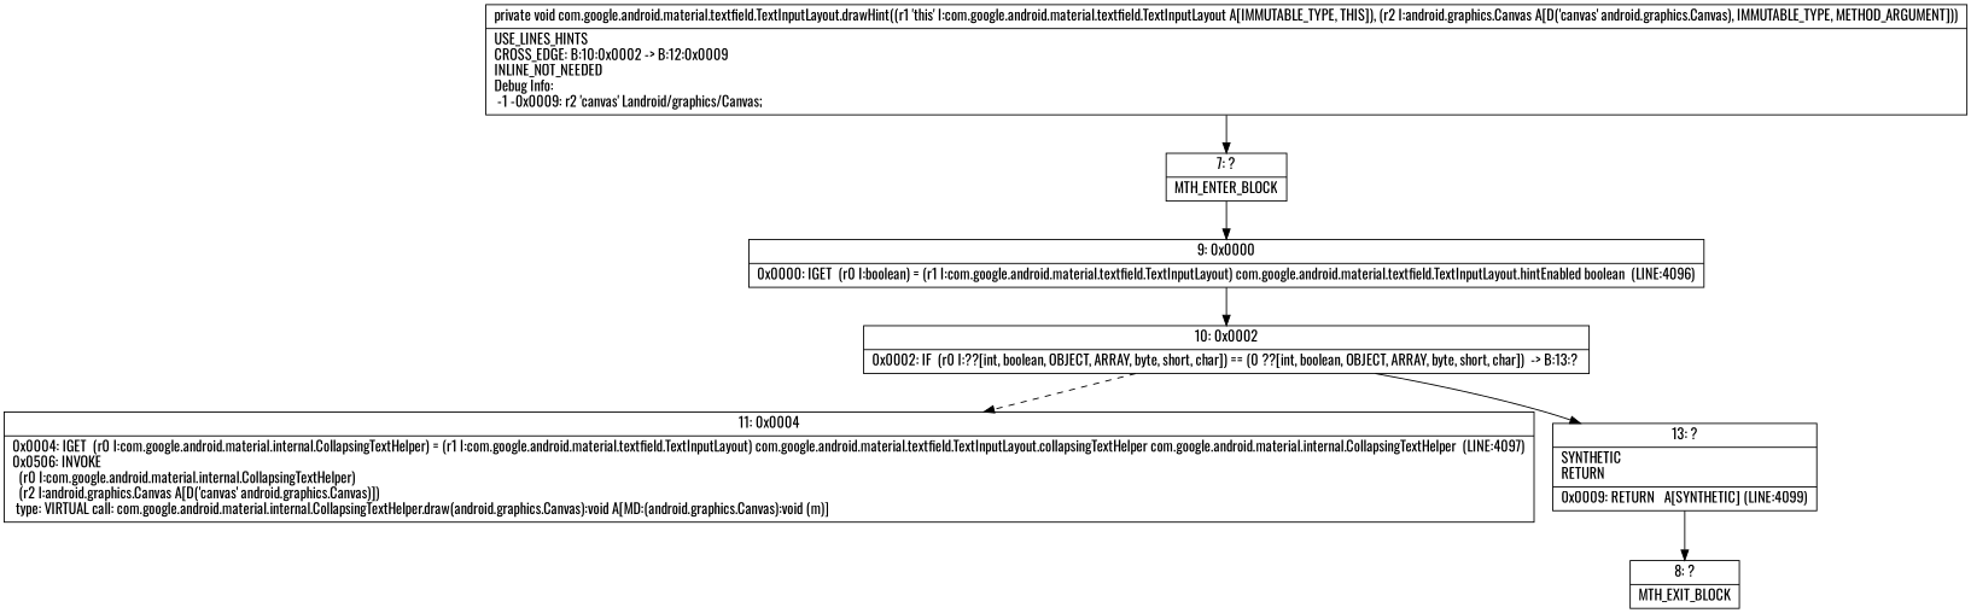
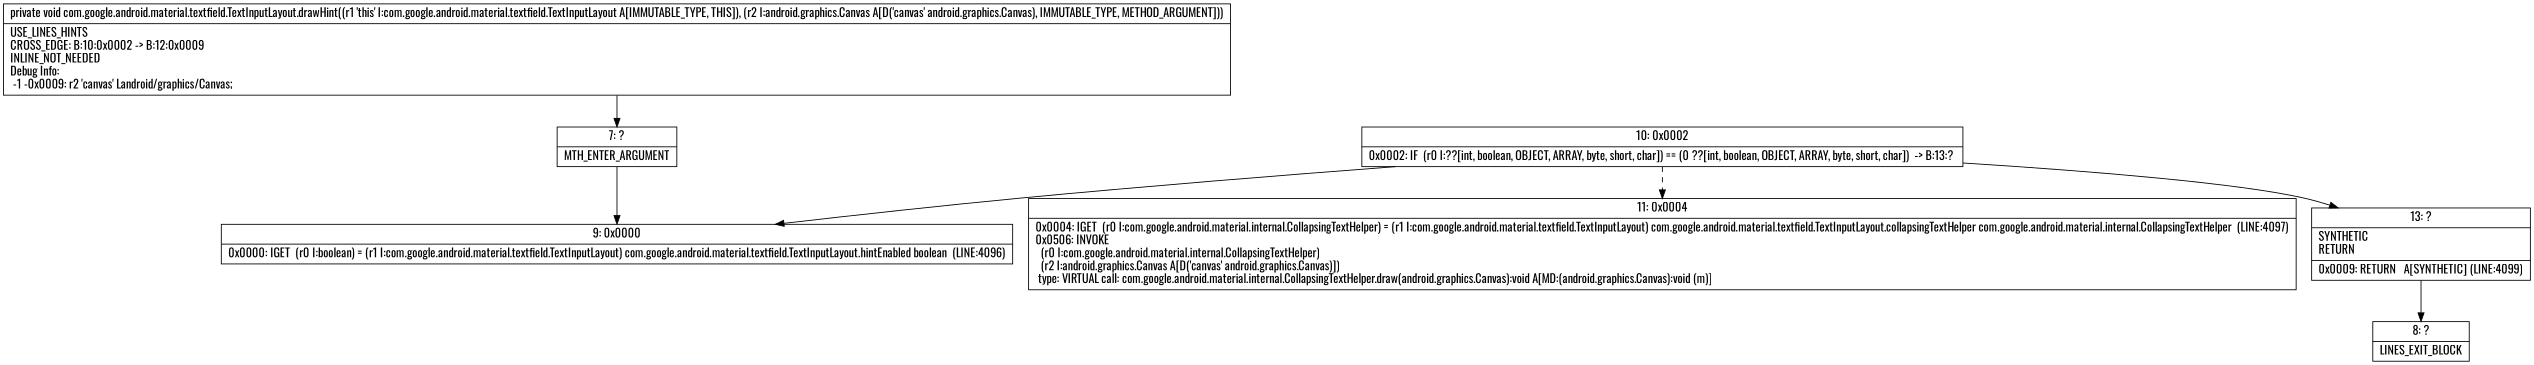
  digraph {
    fontname=Oswald
    node [fontname=Oswald shape=record]
    edge [fontname=Oswald]
-   n1 [label="{7\:\ ?|MTH_ENTER_BLOCK\l}"]
+   n1 [label="{7\:\ ?|MTH_ENTER_ARGUMENT\l}"]
    n2 [label="{9\:\ 0x0000|0x0000: IGET  (r0 I:boolean) = (r1 I:com.google.android.material.textfield.TextInputLayout) com.google.android.material.textfield.TextInputLayout.hintEnabled boolean  (LINE:4096)\l}"]
    n3 [label="{10\:\ 0x0002|0x0002: IF  (r0 I:??[int, boolean, OBJECT, ARRAY, byte, short, char]) == (0 ??[int, boolean, OBJECT, ARRAY, byte, short, char])  \-\> B:13:? \l}"]
    n4 [label="{11\:\ 0x0004|0x0004: IGET  (r0 I:com.google.android.material.internal.CollapsingTextHelper) = (r1 I:com.google.android.material.textfield.TextInputLayout) com.google.android.material.textfield.TextInputLayout.collapsingTextHelper com.google.android.material.internal.CollapsingTextHelper  (LINE:4097)\l0x0506: INVOKE  \l  (r0 I:com.google.android.material.internal.CollapsingTextHelper)\l  (r2 I:android.graphics.Canvas A[D('canvas' android.graphics.Canvas)])\l type: VIRTUAL call: com.google.android.material.internal.CollapsingTextHelper.draw(android.graphics.Canvas):void A[MD:(android.graphics.Canvas):void (m)]\l}"]
    n5 [label="{13\:\ ?|SYNTHETIC\lRETURN\l|0x0009: RETURN   A[SYNTHETIC] (LINE:4099)\l}"]
-   n6 [label="{8\:\ ?|MTH_EXIT_BLOCK\l}"]
+   n6 [label="{8\:\ ?|LINES_EXIT_BLOCK\l}"]
    n7 [label="{private void com.google.android.material.textfield.TextInputLayout.drawHint((r1 'this' I:com.google.android.material.textfield.TextInputLayout A[IMMUTABLE_TYPE, THIS]), (r2 I:android.graphics.Canvas A[D('canvas' android.graphics.Canvas), IMMUTABLE_TYPE, METHOD_ARGUMENT]))  | USE_LINES_HINTS\lCROSS_EDGE: B:10:0x0002 \-\> B:12:0x0009\lINLINE_NOT_NEEDED\lDebug Info:\l  \-1 \-0x0009: r2 'canvas' Landroid\/graphics\/Canvas;\l}"]
    n1 -> n2
-   n2 -> n3
+   n3 -> n2
    n3 -> n4 [style=dashed]
    n3 -> n5
    n5 -> n6
    n7 -> n1
  }
